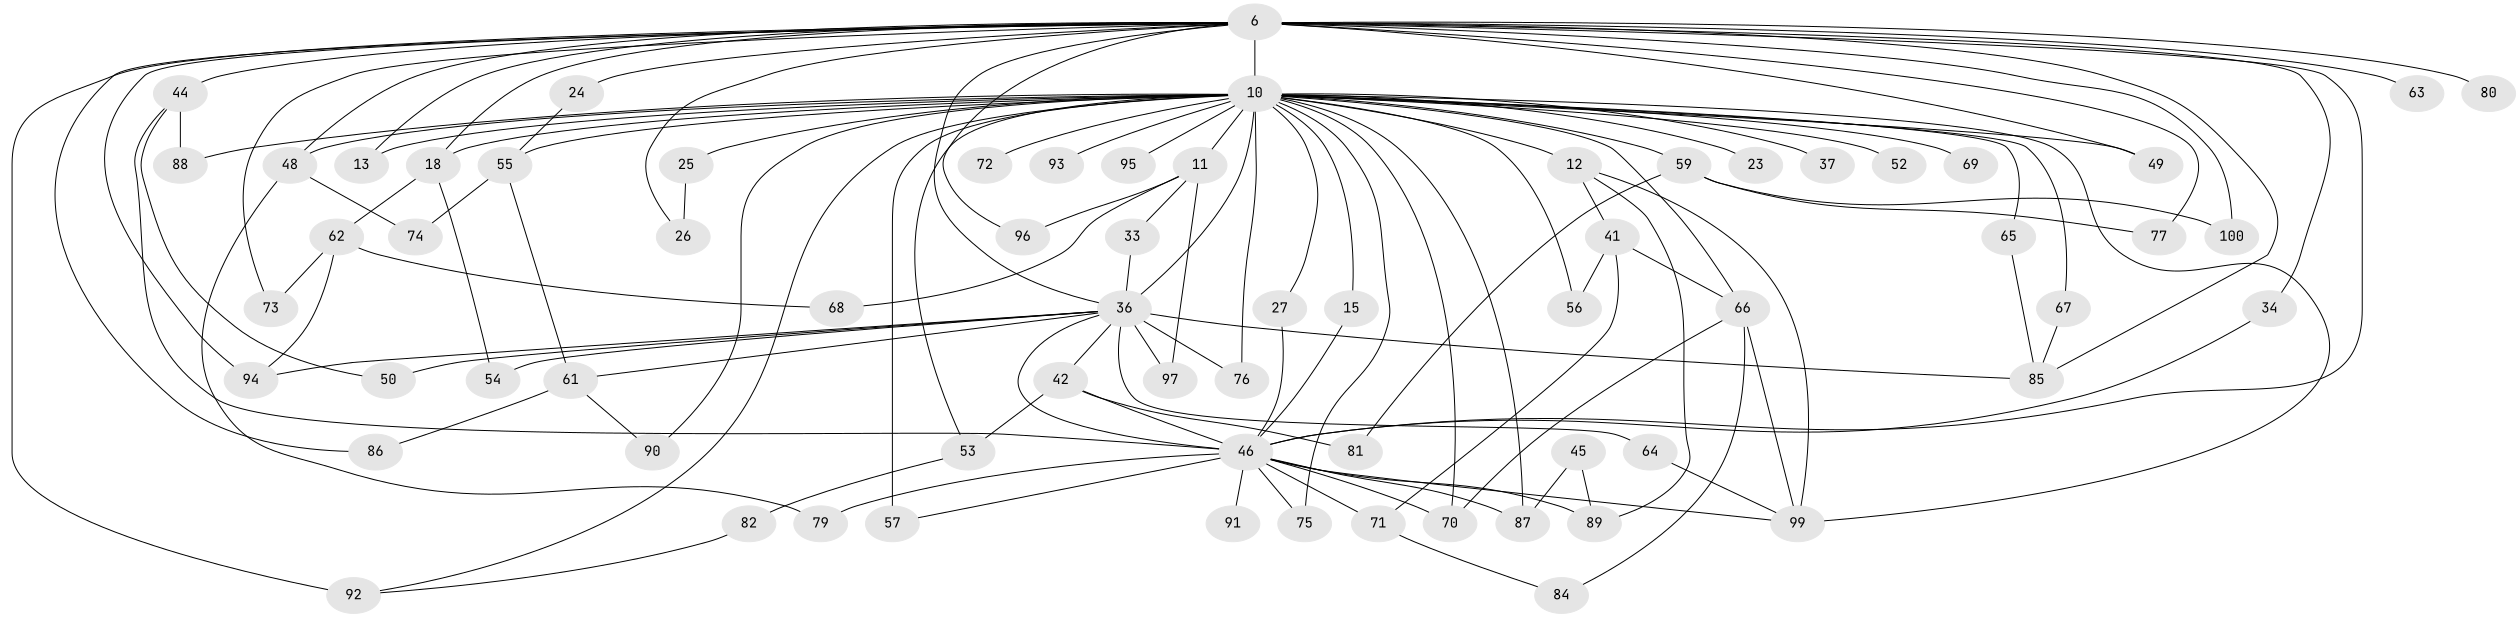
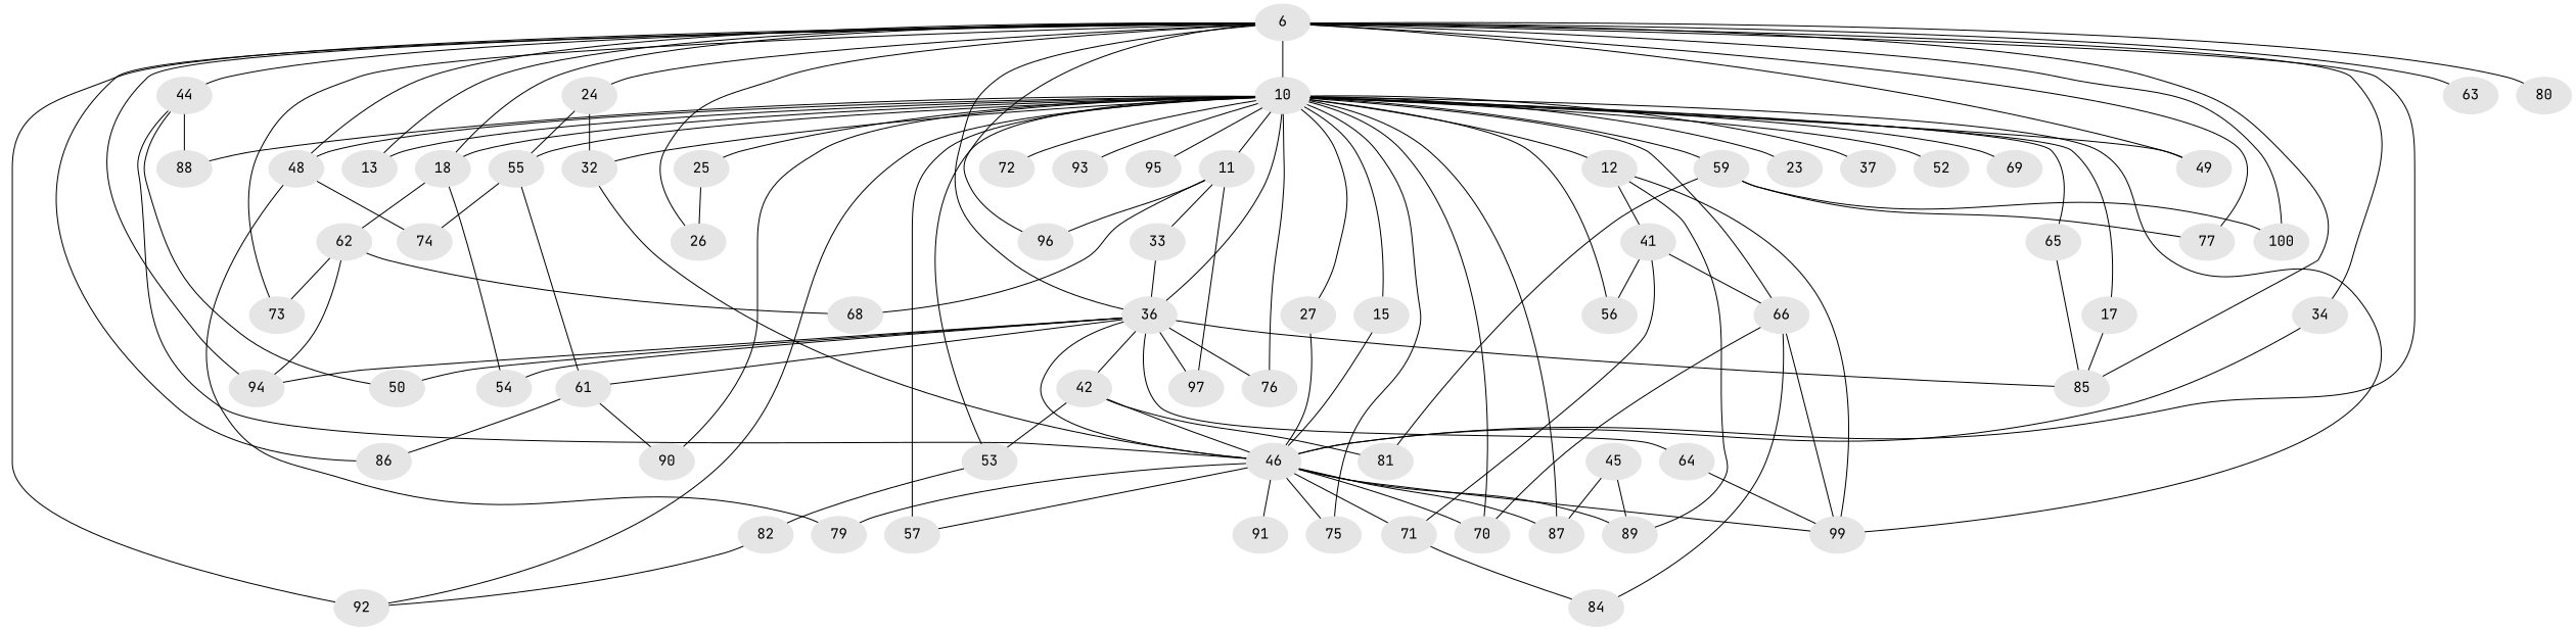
  graph {
    fontname="JetBrains Mono"
    node [color=gray90 fontname="JetBrains Mono" style=filled]
    edge [fontname="JetBrains Mono"]
    6 [super="+1"]
    10 [super="+8+9"]
    13
    18
    24
    26
    34
    36 [super="+5"]
    44 [super="+16"]
    46 [super="+20+4"]
    48
    49
    63
    73
    77
    80
    85 [super="+60+83"]
    86
    92 [super="+78"]
    94 [super="+58"]
    96
    100 [super="+40"]
    11
    12
    15
    23
    25
    27
+   32 [super="+29"]
    37
    52
    53
    55 [super="+51"]
    56
    59 [super="+21"]
    65
    66 [super="+14+30+19"]
-   67
+   67 [label=17]
    69
    70 [super="+39"]
    72
    75
    76 [super="+47"]
    87 [super="+35"]
    88
    90
    93
    95
    99 [super="+43"]
    57
    54
    62
    97
    42 [super="+38"]
    50
    61
    64
    89 [super="+31"]
    71
    79
    91
    74
    33
    68
    41
    82
    81
    84
    45
    6 -- 10 [weight=8]
    6 -- 13
    6 -- 18
    6 -- 24 [weight=2]
    6 -- 26
    6 -- 34
    6 -- 36 [weight=4]
    6 -- 44 [weight=2]
    6 -- 46 [weight=5]
    6 -- 48
    6 -- 49
    6 -- 63 [weight=2]
    6 -- 73
    6 -- 77
    6 -- 80 [weight=2]
    6 -- 85 [weight=2]
    6 -- 86
    6 -- 92 [weight=2]
    6 -- 94 [weight=2]
    6 -- 96
    6 -- 100 [weight=2]
    10 -- 13
    10 -- 18
    10 -- 36 [weight=9]
    10 -- 48
    10 -- 49
    10 -- 92
    10 -- 11 [weight=2]
    10 -- 12 [weight=2]
    10 -- 15
    10 -- 23 [weight=2]
    10 -- 25
    10 -- 27
+   10 -- 32
    10 -- 37 [weight=2]
    10 -- 52
    10 -- 53
    10 -- 55 [weight=2]
    10 -- 56
    10 -- 59 [weight=3]
    10 -- 65
    10 -- 66 [weight=5]
    10 -- 67
    10 -- 69 [weight=2]
    10 -- 70
    10 -- 72 [weight=2]
    10 -- 75
    10 -- 76 [weight=2]
    10 -- 87 [weight=2]
    10 -- 88
    10 -- 90
    10 -- 93 [weight=2]
    10 -- 95
    10 -- 99
    10 -- 57 [weight=9]
    18 -- 54
    18 -- 62
+   24 -- 32
    24 -- 55
    34 -- 46
    36 -- 46 [weight=4]
    36 -- 85 [weight=2]
    36 -- 94
    36 -- 76
    36 -- 54
    36 -- 97
    36 -- 42
    36 -- 50
    36 -- 61
    36 -- 64
    44 -- 46
    44 -- 88
    44 -- 50
    46 -- 70
    46 -- 75
    46 -- 87
    46 -- 99 [weight=2]
    46 -- 57 [weight=2]
    46 -- 89 [weight=2]
    46 -- 71
    46 -- 79
    46 -- 91 [weight=2]
    48 -- 79
    48 -- 74
    11 -- 96
    11 -- 97
    11 -- 33
    11 -- 68
    12 -- 99
    12 -- 89
    12 -- 41
    15 -- 46
    25 -- 26
    27 -- 46
+   32 -- 46
    53 -- 82
    55 -- 61
    55 -- 74
    59 -- 77
    59 -- 100
    59 -- 81
    65 -- 85
    66 -- 70
    66 -- 99
    66 -- 84
    67 -- 85
    62 -- 73
    62 -- 94
    62 -- 68
    42 -- 46
    42 -- 53
    42 -- 81
    61 -- 86
    61 -- 90
    64 -- 99
    71 -- 84
    33 -- 36
    41 -- 56
    41 -- 66
    41 -- 71
    82 -- 92
    45 -- 87
    45 -- 89
  }
